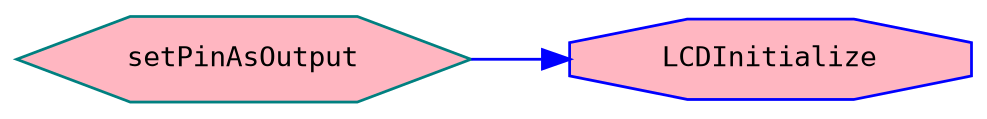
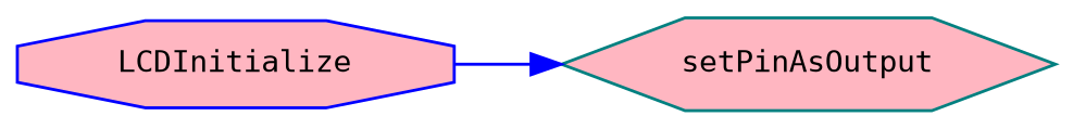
  digraph {
    rankdir=RL
    fontname="DejaVu Sans Mono"
    node [fillcolor=lightpink fontname="DejaVu Sans Mono" fontsize=10 style=filled]
    n1 [color=teal fontcolor=black height=0.2 label=setPinAsOutput shape=hexagon width=0.4]
    n2 [color=blue height=0.2 label=LCDInitialize shape=octagon width=0.4]
-   n2 -> n1 [color=blue dir=back fontname="DejaVu Sans Mono" fontsize=10 labelfontname=Helvetica labelfontsize=10 style=solid]
+   n1 -> n2 [color=blue dir=back fontname="DejaVu Sans Mono" fontsize=10 labelfontname=Helvetica labelfontsize=10 style=solid]
  }
